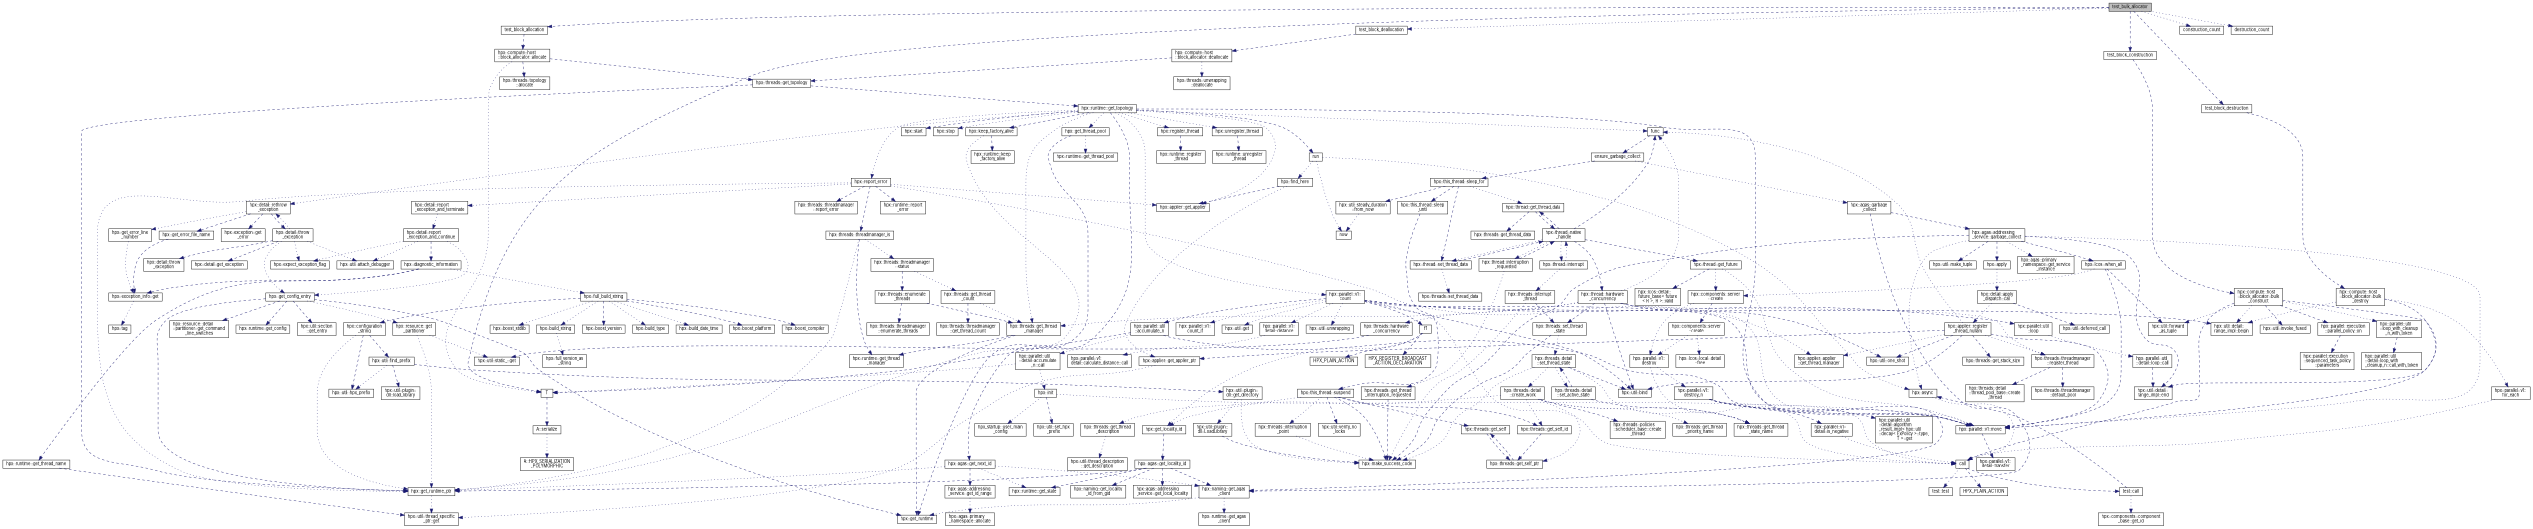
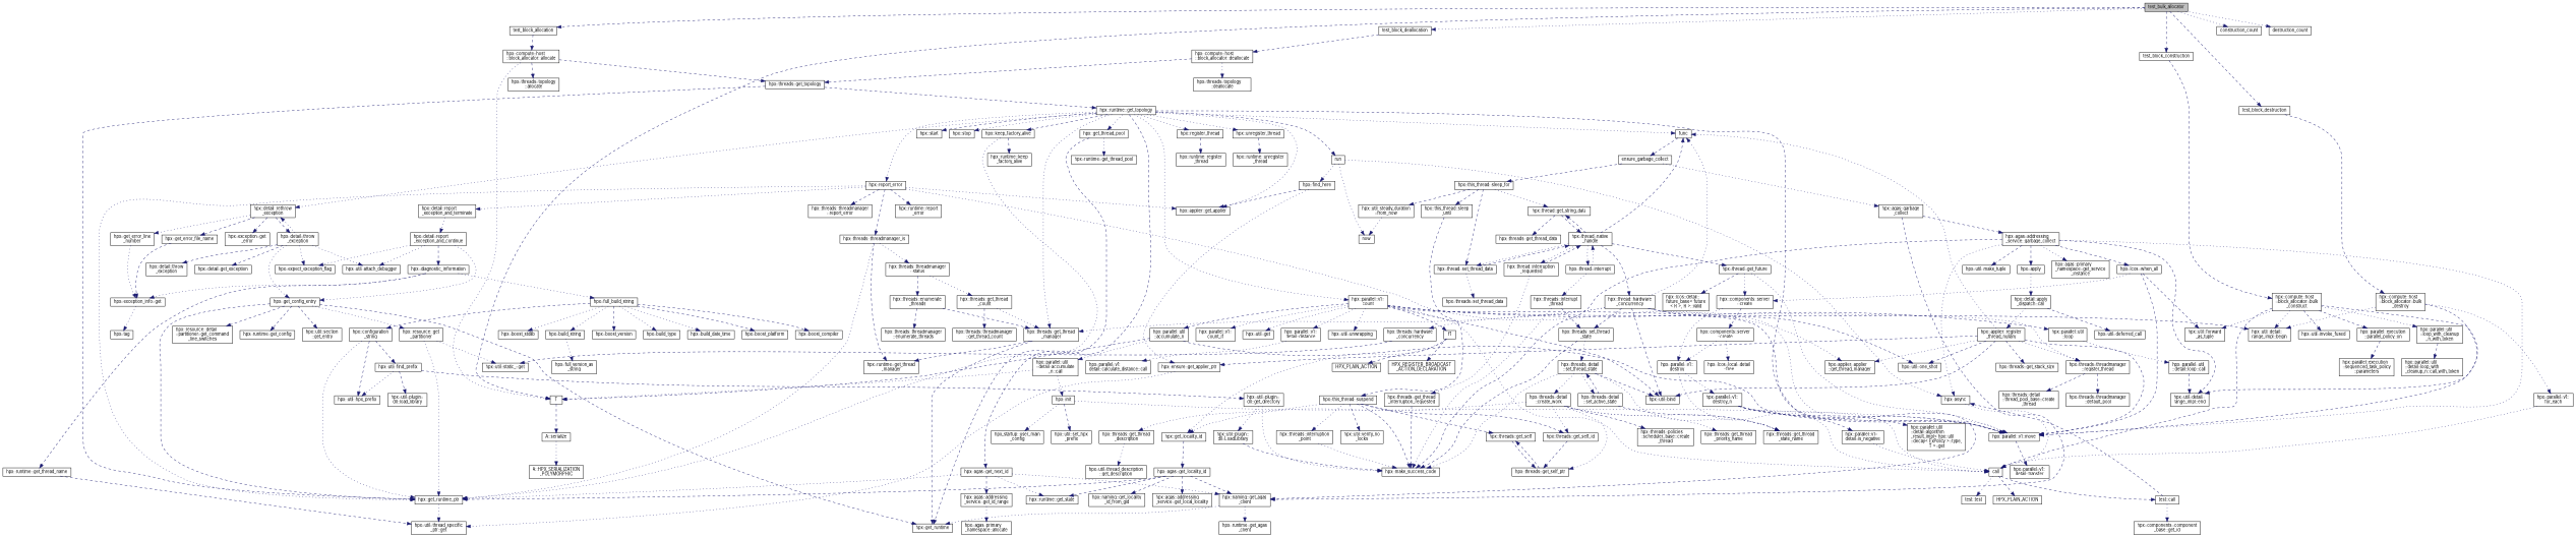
  digraph {
    fontname=Inter
    rankdir=TB
    node [color=black fillcolor=white fontname=Inter fontsize=10 shape=record style=filled]
    edge [color=midnightblue fontname=Inter fontsize=10 labelfontname=Helvetica labelfontsize=10 style=dashed]
    n1 [fillcolor=grey75 fontcolor=black height=0.2 label=test_bulk_allocator width=0.4]
    n2 [height=0.2 label=T width=0.4]
    n3 [height=0.2 label=test_block_allocation width=0.4]
    n4 [height=0.2 label=test_block_construction width=0.4]
    n5 [height=0.2 label=test_block_destruction width=0.4]
    n6 [height=0.2 label=test_block_deallocation width=0.4]
    n7 [height=0.2 label=construction_count width=0.4]
    n8 [height=0.2 label=destruction_count width=0.4]
    n9 [height=0.2 label="A::serialize" width=0.4]
    n10 [height=0.2 label="hpx::compute::host\l::block_allocator::allocate" width=0.4]
    n11 [height=0.2 label="hpx::compute::host\l::block_allocator::bulk\l_construct" width=0.4]
    n12 [height=0.2 label="hpx::compute::host\l::block_allocator::bulk\l_destroy" width=0.4]
    n13 [height=0.2 label="hpx::compute::host\l::block_allocator::deallocate" width=0.4]
    n14 [height=0.2 label="A::HPX_SERIALIZATION\l_POLYMORPHIC" width=0.4]
    n15 [height=0.2 label="hpx::threads::get_topology" width=0.4]
    n16 [height=0.2 label="hpx::threads::topology\l::allocate" width=0.4]
    n17 [height=0.2 label="hpx::get_runtime_ptr" width=0.4]
    n18 [height=0.2 label="hpx::runtime::get_topology" width=0.4]
    n19 [height=0.2 label="hpx::util::thread_specific\l_ptr::get" width=0.4]
    n20 [height=0.2 label=run width=0.4]
    n21 [height=0.2 label="hpx::applier::get_applier" width=0.4]
    n22 [height=0.2 label="hpx::naming::get_agas\l_client" width=0.4]
    n23 [height=0.2 label=func width=0.4]
    n24 [height=0.2 label="hpx::threads::get_thread\l_manager" width=0.4]
    n25 [height=0.2 label="hpx::detail::rethrow\l_exception" width=0.4]
    n26 [height=0.2 label="hpx::start" width=0.4]
    n27 [height=0.2 label="hpx::stop" width=0.4]
    n28 [height=0.2 label="hpx::report_error" width=0.4]
    n29 [height=0.2 label="hpx::agas::get_next_id" width=0.4]
    n30 [height=0.2 label="hpx::parallel::v1::\lcount" width=0.4]
    n31 [height=0.2 label="hpx::keep_factory_alive" width=0.4]
    n32 [height=0.2 label="hpx::get_thread_pool" width=0.4]
    n33 [height=0.2 label="hpx::register_thread" width=0.4]
    n34 [height=0.2 label="hpx::unregister_thread" width=0.4]
    n35 [height=0.2 label="hpx::async" width=0.4]
    n36 [height=0.2 label="hpx::find_here" width=0.4]
    n37 [height=0.2 label=now width=0.4]
    n38 [height=0.2 label="hpx::get_runtime" width=0.4]
    n39 [height=0.2 label="hpx::runtime::get_agas\l_client" width=0.4]
    n40 [height=0.2 label=ensure_garbage_collect width=0.4]
    n41 [height=0.2 label="hpx::runtime::get_thread\l_manager" width=0.4]
    n42 [height=0.2 label="hpx::detail::throw\l_exception" width=0.4]
    n43 [height=0.2 label="hpx::exception::get\l_error" width=0.4]
    n44 [height=0.2 label="hpx::get_error_file_name" width=0.4]
    n45 [height=0.2 label="hpx::get_error_line\l_number" width=0.4]
    n46 [height=0.2 label="hpx::applier::applier\l::get_thread_manager" width=0.4]
    n47 [height=0.2 label="hpx::threads::threadmanager_is" width=0.4]
    n48 [height=0.2 label="hpx::runtime::report\l_error" width=0.4]
    n49 [height=0.2 label="hpx::detail::report\l_exception_and_terminate" width=0.4]
    n50 [height=0.2 label="hpx::threads::threadmanager\l::report_error" width=0.4]
    n51 [height=0.2 label="hpx::runtime::get_state" width=0.4]
    n52 [height=0.2 label="hpx::agas::addressing\l_service::get_id_range" width=0.4]
    n53 [height=0.2 label=call width=0.4]
    n54 [height=0.2 label=f1 width=0.4]
    n55 [height=0.2 label="hpx::util::bind" width=0.4]
    n56 [height=0.2 label="hpx::parallel::v1::move" width=0.4]
    n57 [height=0.2 label="hpx::parallel::v1::\lcount_if" width=0.4]
    n58 [height=0.2 label="hpx::parallel::util\l::loop" width=0.4]
    n59 [height=0.2 label="hpx::util::get" width=0.4]
    n60 [height=0.2 label="hpx::parallel::v1::\ldetail::distance" width=0.4]
    n61 [height=0.2 label="hpx::util::unwrapping" width=0.4]
    n62 [height=0.2 label="hpx::parallel::util\l::accumulate_n" width=0.4]
    n63 [height=0.2 label="hpx::util::detail::\lrange_impl::begin" width=0.4]
    n64 [height=0.2 label="hpx::runtime::keep\l_factory_alive" width=0.4]
    n65 [height=0.2 label="hpx::runtime::get_thread_pool" width=0.4]
    n66 [height=0.2 label="hpx::runtime::register\l_thread" width=0.4]
    n67 [height=0.2 label="hpx::runtime::unregister\l_thread" width=0.4]
-   n68 [height=0.2 label="hpx::applier::get_applier_ptr" width=0.4]
+   n68 [height=0.2 label="hpx::ensure::get_applier_ptr" width=0.4]
    n69 [height=0.2 label="test::test" width=0.4]
    n70 [height=0.2 label=HPX_PLAIN_ACTION width=0.4]
    n71 [height=0.2 label="test::call" width=0.4]
    n72 [height=0.2 label="hpx::components::component\l_base::get_id" width=0.4]
    n73 [height=0.2 label="hpx::get_locality_id" width=0.4]
    n74 [height=0.2 label=HPX_PLAIN_ACTION width=0.4]
    n75 [height=0.2 label="HPX_REGISTER_BROADCAST\l_ACTION_DECLARATION" width=0.4]
    n76 [height=0.2 label="hpx::agas::get_locality_id" width=0.4]
    n77 [height=0.2 label="hpx::agas::addressing\l_service::get_local_locality" width=0.4]
    n78 [height=0.2 label="hpx::naming::get_locality\l_id_from_gid" width=0.4]
    n79 [height=0.2 label="hpx::this_thread::sleep_for" width=0.4]
    n80 [height=0.2 label="hpx::agas::garbage\l_collect" width=0.4]
    n81 [height=0.2 label="hpx::this_thread::sleep\l_until" width=0.4]
    n82 [height=0.2 label="hpx::util::steady_duration\l::from_now" width=0.4]
-   n83 [height=0.2 label="hpx::thread::get_thread_data" width=0.4]
+   n83 [height=0.2 label="hpx::thread::get_string_data" width=0.4]
    n84 [height=0.2 label="hpx::thread::set_thread_data" width=0.4]
    n85 [height=0.2 label="hpx::agas::addressing\l_service::garbage_collect" width=0.4]
    n86 [height=0.2 label="hpx::this_thread::suspend" width=0.4]
    n87 [height=0.2 label="hpx::threads::get_thread_data" width=0.4]
    n88 [height=0.2 label="hpx::thread::native\l_handle" width=0.4]
    n89 [height=0.2 label="hpx::threads::set_thread_data" width=0.4]
    n90 [height=0.2 label="hpx::threads::get_self" width=0.4]
    n91 [height=0.2 label="hpx::threads::get_self_id" width=0.4]
    n92 [height=0.2 label="hpx::threads::interruption\l_point" width=0.4]
    n93 [height=0.2 label="hpx::make_success_code" width=0.4]
    n94 [height=0.2 label="hpx::util::verify_no\l_locks" width=0.4]
    n95 [height=0.2 label="hpx::threads::get_thread\l_description" width=0.4]
    n96 [height=0.2 label="hpx::threads::get_self_ptr" width=0.4]
    n97 [height=0.2 label="hpx::util::thread_description\l::get_description" width=0.4]
    n98 [height=0.2 label="hpx::thread::hardware\l_concurrency" width=0.4]
    n99 [height=0.2 label="hpx::thread::interrupt" width=0.4]
    n100 [height=0.2 label="hpx::thread::interruption\l_requested" width=0.4]
    n101 [height=0.2 label="hpx::thread::get_future" width=0.4]
    n102 [height=0.2 label="hpx::threads::hardware\l_concurrency" width=0.4]
    n103 [height=0.2 label="hpx::util::one_shot" width=0.4]
    n104 [height=0.2 label="hpx::threads::threadmanager\l::register_thread" width=0.4]
    n105 [height=0.2 label="hpx::threads::set_thread\l_state" width=0.4]
    n106 [height=0.2 label="hpx::threads::interrupt\l_thread" width=0.4]
    n107 [height=0.2 label="hpx::threads::get_thread\l_interruption_requested" width=0.4]
    n108 [height=0.2 label="hpx::lcos::detail::\lfuture_base\< future\l\< R \>, R \>::valid" width=0.4]
    n109 [height=0.2 label="hpx::components::server\l::create" width=0.4]
    n110 [height=0.2 label="hpx::util::static_::get" width=0.4]
    n111 [height=0.2 label="hpx::parallel::v1::\ldetail::transfer" width=0.4]
    n112 [height=0.2 label="hpx::threads::threadmanager\l::default_pool" width=0.4]
    n113 [height=0.2 label="hpx::threads::detail\l::thread_pool_base::create\l_thread" width=0.4]
    n114 [height=0.2 label="hpx::threads::detail\l::set_thread_state" width=0.4]
    n115 [height=0.2 label="hpx::threads::get_thread\l_state_name" width=0.4]
    n116 [height=0.2 label="hpx::threads::detail\l::set_active_state" width=0.4]
    n117 [height=0.2 label="hpx::threads::detail\l::create_work" width=0.4]
    n118 [height=0.2 label="hpx::threads::get_thread\l_priority_name" width=0.4]
    n119 [height=0.2 label="hpx::threads::policies\l::scheduler_base::create\l_thread" width=0.4]
    n120 [height=0.2 label="hpx::components::server\l::create" width=0.4]
    n121 [height=0.2 label="hpx::parallel::v1::\ldestroy" width=0.4]
    n122 [height=0.2 label="hpx::lcos::local::detail\l::free" width=0.4]
    n123 [height=0.2 label="hpx::parallel::v1::\ldestroy_n" width=0.4]
    n124 [height=0.2 label="hpx::parallel::v1::\ldetail::is_negative" width=0.4]
    n125 [height=0.2 label="hpx::parallel::util\l::detail::algorithm\l_result_impl\< hpx::util\l::decay\< ExPolicy \>::type,\l T \>::get" width=0.4]
    n126 [height=0.2 label="hpx::agas::primary\l_namespace::get_service\l_instance" width=0.4]
    n127 [height=0.2 label="hpx::util::make_tuple" width=0.4]
    n128 [height=0.2 label="hpx::util::detail::\lrange_impl::end" width=0.4]
    n129 [height=0.2 label="hpx::apply" width=0.4]
    n130 [height=0.2 label="hpx::lcos::when_all" width=0.4]
    n131 [height=0.2 label="hpx::detail::apply\l_dispatch::call" width=0.4]
    n132 [height=0.2 label="hpx::util::forward\l_as_tuple" width=0.4]
    n133 [height=0.2 label="hpx::applier::register\l_thread_nullary" width=0.4]
    n134 [height=0.2 label="hpx::util::deferred_call" width=0.4]
    n135 [height=0.2 label="hpx::threads::get_stack_size" width=0.4]
    n136 [height=0.2 label="hpx::expect_exception_flag" width=0.4]
    n137 [height=0.2 label="hpx::get_config_entry" width=0.4]
    n138 [height=0.2 label="hpx::util::attach_debugger" width=0.4]
    n139 [height=0.2 label="hpx::detail::get_exception" width=0.4]
    n140 [height=0.2 label="hpx::detail::throw\l_exception" width=0.4]
    n141 [height=0.2 label="hpx::exception_info::get" width=0.4]
    n142 [height=0.2 label="hpx::runtime::get_config" width=0.4]
    n143 [height=0.2 label="hpx::util::section\l::get_entry" width=0.4]
    n144 [height=0.2 label="hpx::resource::get\l_partitioner" width=0.4]
    n145 [height=0.2 label="hpx::resource::detail\l::partitioner::get_command\l_line_switches" width=0.4]
    n146 [height=0.2 label="hpx::tag" width=0.4]
    n147 [height=0.2 label="hpx::threads::threadmanager\l::status" width=0.4]
    n148 [height=0.2 label="hpx::detail::report\l_exception_and_continue" width=0.4]
    n149 [height=0.2 label="hpx::threads::get_thread\l_count" width=0.4]
    n150 [height=0.2 label="hpx::threads::enumerate\l_threads" width=0.4]
    n151 [height=0.2 label="hpx::threads::threadmanager\l::get_thread_count" width=0.4]
    n152 [height=0.2 label="hpx::threads::threadmanager\l::enumerate_threads" width=0.4]
    n153 [height=0.2 label="hpx::diagnostic_information" width=0.4]
    n154 [height=0.2 label="hpx::runtime::get_thread_name" width=0.4]
    n155 [height=0.2 label="hpx::full_build_string" width=0.4]
    n156 [height=0.2 label="hpx::configuration\l_string" width=0.4]
    n157 [height=0.2 label="hpx::build_string" width=0.4]
    n158 [height=0.2 label="hpx::boost_version" width=0.4]
    n159 [height=0.2 label="hpx::build_type" width=0.4]
    n160 [height=0.2 label="hpx::build_date_time" width=0.4]
    n161 [height=0.2 label="hpx::boost_platform" width=0.4]
    n162 [height=0.2 label="hpx::boost_compiler" width=0.4]
    n163 [height=0.2 label="hpx::boost_stdlib" width=0.4]
    n164 [height=0.2 label="hpx::util::hpx_prefix" width=0.4]
    n165 [height=0.2 label="hpx::util::find_prefix" width=0.4]
    n166 [height=0.2 label="hpx::full_version_as\l_string" width=0.4]
    n167 [height=0.2 label="hpx::util::plugin::\ldll::load_library" width=0.4]
    n168 [height=0.2 label="hpx::util::plugin::\ldll::get_directory" width=0.4]
    n169 [height=0.2 label="hpx::util::plugin::\ldll::LoadLibrary" width=0.4]
    n170 [height=0.2 label="hpx::agas::primary\l_namespace::allocate" width=0.4]
    n171 [height=0.2 label="hpx::parallel::util\l::detail::loop::call" width=0.4]
    n172 [height=0.2 label="hpx::parallel::v1::\ldetail::calculate_distance::call" width=0.4]
    n173 [height=0.2 label="hpx::parallel::util\l::detail::accumulate\l_n::call" width=0.4]
    n174 [height=0.2 label="hpx::init" width=0.4]
    n175 [height=0.2 label="hpx::util::set_hpx\l_prefix" width=0.4]
    n176 [height=0.2 label="hpx_startup::user_main\l_config" width=0.4]
    n177 [height=0.2 label="hpx::parallel::execution\l::parallel_policy::on" width=0.4]
    n178 [height=0.2 label="hpx::parallel::util\l::loop_with_cleanup\l_n_with_token" width=0.4]
    n179 [height=0.2 label="hpx::util::invoke_fused" width=0.4]
    n180 [height=0.2 label="hpx::parallel::execution\l::sequenced_task_policy\l::parameters" width=0.4]
    n181 [height=0.2 label="hpx::parallel::util\l::detail::loop_with\l_cleanup_n::call_with_token" width=0.4]
    n182 [height=0.2 label="hpx::parallel::v1::\lfor_each" width=0.4]
-   n183 [height=0.2 label="hpx::threads::unwrapping\l::deallocate" width=0.4]
+   n183 [height=0.2 label="hpx::threads::topology\l::deallocate" width=0.4]
    n1 -> n2
    n1 -> n3
    n1 -> n4
    n1 -> n5
    n1 -> n6 [style=dotted]
    n1 -> n7 [style=dotted]
    n1 -> n8 [style=dotted]
    n2 -> n9
    n3 -> n10
    n4 -> n11
    n5 -> n12
    n6 -> n13
    n9 -> n14 [style=dotted]
    n10 -> n2 [style=dotted]
    n10 -> n15
    n10 -> n16
    n11 -> n53
    n11 -> n56
    n11 -> n63 [style=dotted]
    n11 -> n132 [style=dotted]
    n11 -> n177
    n11 -> n178 [style=dotted]
    n11 -> n179
    n12 -> n63 [style=dotted]
    n12 -> n128
    n12 -> n182 [style=dotted]
    n13 -> n15
    n13 -> n183 [style=dotted]
    n15 -> n17
    n15 -> n18
    n17 -> n19 [style=dotted]
    n18 -> n20
    n18 -> n21 [style=dotted]
    n18 -> n22
    n18 -> n23 [style=dotted]
    n18 -> n24 [style=dotted]
    n18 -> n25 [style=dotted]
    n18 -> n26
    n18 -> n27 [style=dotted]
    n18 -> n28 [style=dotted]
    n18 -> n29
    n18 -> n30 [style=dotted]
    n18 -> n31
    n18 -> n32 [style=dotted]
    n18 -> n33 [style=dotted]
    n18 -> n34 [style=dotted]
    n20 -> n35 [style=dotted]
    n20 -> n36 [style=dotted]
    n20 -> n37 [style=dotted]
    n22 -> n38 [style=dotted]
    n22 -> n39 [style=dotted]
    n23 -> n40
    n24 -> n38
    n24 -> n41
    n25 -> n42
    n25 -> n43
    n25 -> n44
    n25 -> n45 [style=dotted]
    n28 -> n17 [style=dotted]
    n28 -> n21 [style=dotted]
    n28 -> n46 [style=dotted]
    n28 -> n47
    n28 -> n48
    n28 -> n49 [style=dotted]
    n28 -> n50
    n29 -> n17 [style=dotted]
    n29 -> n22 [style=dotted]
    n29 -> n51 [style=dotted]
    n29 -> n52
    n30 -> n53 [style=dotted]
    n30 -> n54
    n30 -> n55
    n30 -> n56
    n30 -> n57 [style=dotted]
    n30 -> n58
    n30 -> n59 [style=dotted]
    n30 -> n60 [style=dotted]
    n30 -> n61 [style=dotted]
    n30 -> n62
    n30 -> n63
    n31 -> n17 [style=dotted]
    n31 -> n64
    n32 -> n38
    n32 -> n65 [style=dotted]
    n33 -> n66
    n34 -> n67
    n35 -> n53 [style=dotted]
    n36 -> n21
    n36 -> n68 [style=dotted]
    n40 -> n79
    n40 -> n80 [style=dotted]
    n42 -> n25 [style=dotted]
    n42 -> n136 [style=dotted]
    n42 -> n137 [style=dotted]
    n42 -> n138 [style=dotted]
    n42 -> n139
    n42 -> n140
    n44 -> n141
    n45 -> n141 [style=dotted]
    n47 -> n17 [style=dotted]
    n47 -> n41
    n47 -> n147 [style=dotted]
    n49 -> n148 [style=dotted]
    n52 -> n170 [style=dotted]
    n53 -> n69 [style=dotted]
    n53 -> n70
    n53 -> n71
    n54 -> n73 [style=dotted]
    n54 -> n74
    n54 -> n75
    n56 -> n111
    n58 -> n171 [style=dotted]
    n60 -> n172 [style=dotted]
    n62 -> n2
    n62 -> n56
    n62 -> n173 [style=dotted]
    n68 -> n19 [style=dotted]
    n71 -> n35
    n71 -> n72 [style=dotted]
    n73 -> n76
    n76 -> n17
    n76 -> n22
    n76 -> n51
    n76 -> n77
    n76 -> n78
    n79 -> n81
    n79 -> n82
    n79 -> n83 [style=dotted]
    n79 -> n84
    n80 -> n22
    n80 -> n85
    n81 -> n86
    n82 -> n37 [style=dotted]
    n83 -> n87
    n83 -> n88
    n84 -> n88
    n84 -> n89 [style=dotted]
    n85 -> n35 [style=dotted]
    n85 -> n56 [style=dotted]
    n85 -> n93
    n85 -> n126 [style=dotted]
    n85 -> n127
    n85 -> n128
    n85 -> n129
    n85 -> n130
    n86 -> n90
    n86 -> n91
    n86 -> n92 [style=dotted]
    n86 -> n93
    n86 -> n94
    n86 -> n95 [style=dotted]
    n88 -> n23
    n88 -> n83
    n88 -> n84 [style=dotted]
    n88 -> n98
    n88 -> n99 [style=dotted]
    n88 -> n100 [style=dotted]
    n88 -> n101
    n90 -> n96
    n91 -> n96
    n92 -> n93 [style=dotted]
    n95 -> n97 [style=dotted]
    n96 -> n90
    n98 -> n23 [style=dotted]
    n98 -> n24 [style=dotted]
    n98 -> n55
    n98 -> n56 [style=dotted]
    n98 -> n102 [style=dotted]
    n98 -> n103
    n98 -> n104 [style=dotted]
    n98 -> n105
    n99 -> n88 [style=dotted]
    n99 -> n106 [style=dotted]
    n100 -> n88
    n100 -> n107 [style=dotted]
    n101 -> n56 [style=dotted]
    n101 -> n108
    n101 -> n109 [style=dotted]
    n102 -> n110
    n104 -> n112
    n104 -> n113
    n105 -> n93
    n105 -> n114 [style=dotted]
    n106 -> n93 [style=dotted]
    n106 -> n105
    n107 -> n93
    n109 -> n120
    n109 -> n121 [style=dotted]
    n114 -> n55
    n114 -> n93 [style=dotted]
    n114 -> n115 [style=dotted]
    n114 -> n116 [style=dotted]
    n114 -> n117 [style=dotted]
    n116 -> n114
    n116 -> n115
    n117 -> n73 [style=dotted]
    n117 -> n91 [style=dotted]
    n117 -> n96 [style=dotted]
    n117 -> n115 [style=dotted]
    n117 -> n118 [style=dotted]
    n117 -> n119
    n120 -> n121 [style=dotted]
    n120 -> n122 [style=dotted]
    n121 -> n53 [style=dotted]
    n121 -> n123 [style=dotted]
    n123 -> n53 [style=dotted]
    n123 -> n56
    n123 -> n124
    n123 -> n125
    n124 -> n53 [style=dotted]
    n129 -> n131 [style=dotted]
    n130 -> n56
    n130 -> n109 [style=dotted]
    n130 -> n132
    n131 -> n133 [style=dotted]
    n131 -> n134
    n133 -> n23 [style=dotted]
    n133 -> n46 [style=dotted]
    n133 -> n55
    n133 -> n56
    n133 -> n68
    n133 -> n103
    n133 -> n104 [style=dotted]
    n133 -> n135
    n137 -> n17
    n137 -> n38
    n137 -> n142
    n137 -> n143
    n137 -> n144 [style=dotted]
    n137 -> n145
    n141 -> n146 [style=dotted]
    n144 -> n17 [style=dotted]
    n144 -> n110 [style=dotted]
    n147 -> n149 [style=dotted]
    n147 -> n150
    n148 -> n136 [style=dotted]
    n148 -> n137 [style=dotted]
    n148 -> n138 [style=dotted]
    n148 -> n153
    n149 -> n24 [style=dotted]
    n149 -> n151
    n150 -> n24
    n150 -> n152
-   n153 -> n141
+   n153 -> n141 [style=dotted]
    n153 -> n154
    n153 -> n155 [style=dotted]
    n154 -> n19
    n155 -> n156
    n155 -> n157 [style=dotted]
    n155 -> n158
    n155 -> n159 [style=dotted]
    n155 -> n160 [style=dotted]
    n155 -> n161
    n155 -> n162
    n155 -> n163 [style=dotted]
    n156 -> n17 [style=dotted]
    n156 -> n164
    n156 -> n165
    n157 -> n166 [style=dotted]
    n165 -> n164 [style=dotted]
    n165 -> n167
    n165 -> n168
    n168 -> n93 [style=dotted]
    n168 -> n169 [style=dotted]
    n169 -> n93
    n171 -> n128
    n173 -> n2 [style=dotted]
    n173 -> n174 [style=dotted]
    n174 -> n56 [style=dotted]
    n174 -> n175
    n174 -> n176 [style=dotted]
    n177 -> n180
    n178 -> n181
    n182 -> n53 [style=dotted]
  }
